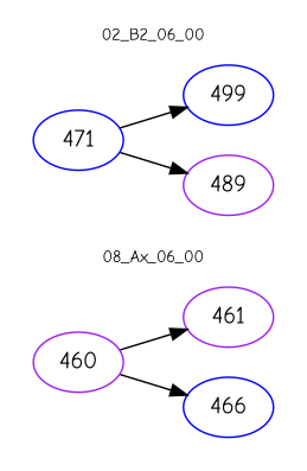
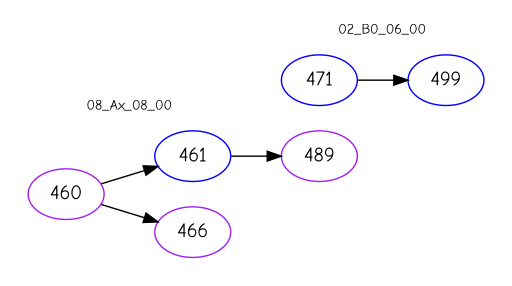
  digraph {
    fontname="Comic Neue"
    rankdir=LR
    node [color=purple fontname="Comic Neue"]
    edge [color=black fontname="Comic Neue"]
    n1 [label=460]
-   n2 [color=blue label=466]
-   n3 [label=461]
+   n2 [label=466]
+   n3 [color=blue label=461]
    n4 [color=blue label=471]
    n5 [label=489]
    n6 [color=blue label=499]
    subgraph cluster_1 {
      color=white
      fontsize=10
-     label="08_Ax_06_00"
+     label="08_Ax_08_00"
      n1
      n2
      n3
    }
    subgraph cluster_2 {
      color=white
      fontsize=10
-     label="02_B2_06_00"
+     label="02_B0_06_00"
      n4
      n5
      n6
    }
    n1 -> n2
    n1 -> n3
-   n4 -> n5
+   n3 -> n5
    n4 -> n6
  }
